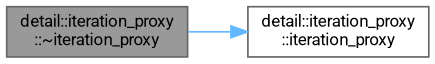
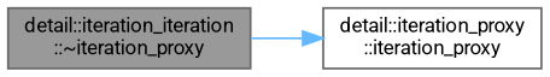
  digraph {
    rankdir=LR
    fontname=Roboto
    node [fontname=Roboto fontsize=10 shape=box style=filled]
-   n1 [color=gray40 fillcolor=grey60 fontcolor=black height=0.2 label="detail::iteration_proxy\l::~iteration_proxy" width=0.4]
+   n1 [color=gray40 fillcolor=grey60 fontcolor=black height=0.2 label="detail::iteration_iteration\l::~iteration_proxy" width=0.4]
    n2 [color=grey40 fillcolor=white height=0.2 label="detail::iteration_proxy\l::iteration_proxy" width=0.4]
    n1 -> n2 [color=steelblue1 fontname=Roboto fontsize=10 labelfontname=Helvetica labelfontsize=10 style=solid]
  }
